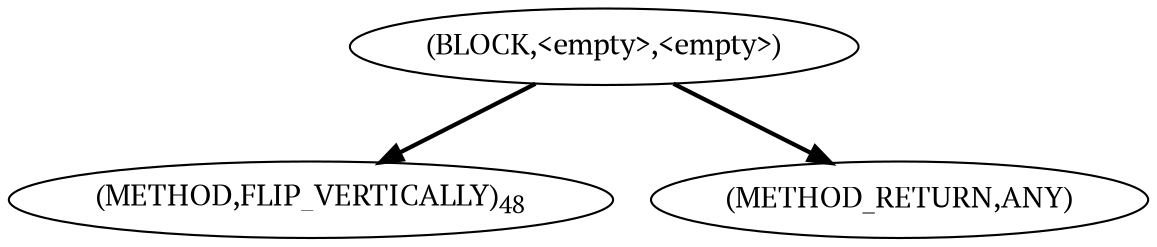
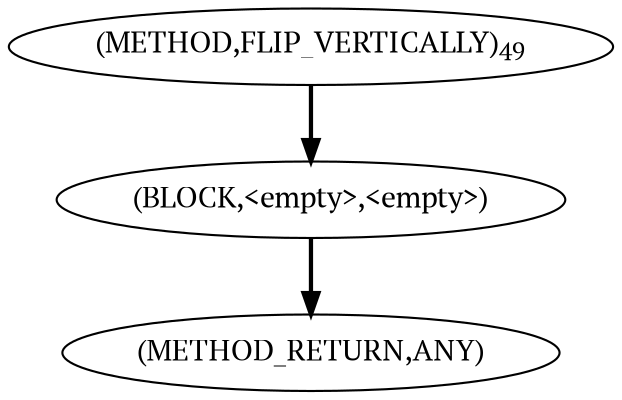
  digraph {
    fontname="PT Serif"
    node [fontname="PT Serif"]
    edge [fontname="PT Serif" style=bold]
-   n1 [label=<(METHOD,FLIP_VERTICALLY)<SUB>48</SUB>>]
+   n1 [label=<(METHOD,FLIP_VERTICALLY)<SUB>49</SUB>>]
    n2 [label=<(BLOCK,&lt;empty&gt;,&lt;empty&gt;)>]
    n3 [label=<(METHOD_RETURN,ANY)>]
-   n2 -> n1
+   n1 -> n2
    n2 -> n3
  }
